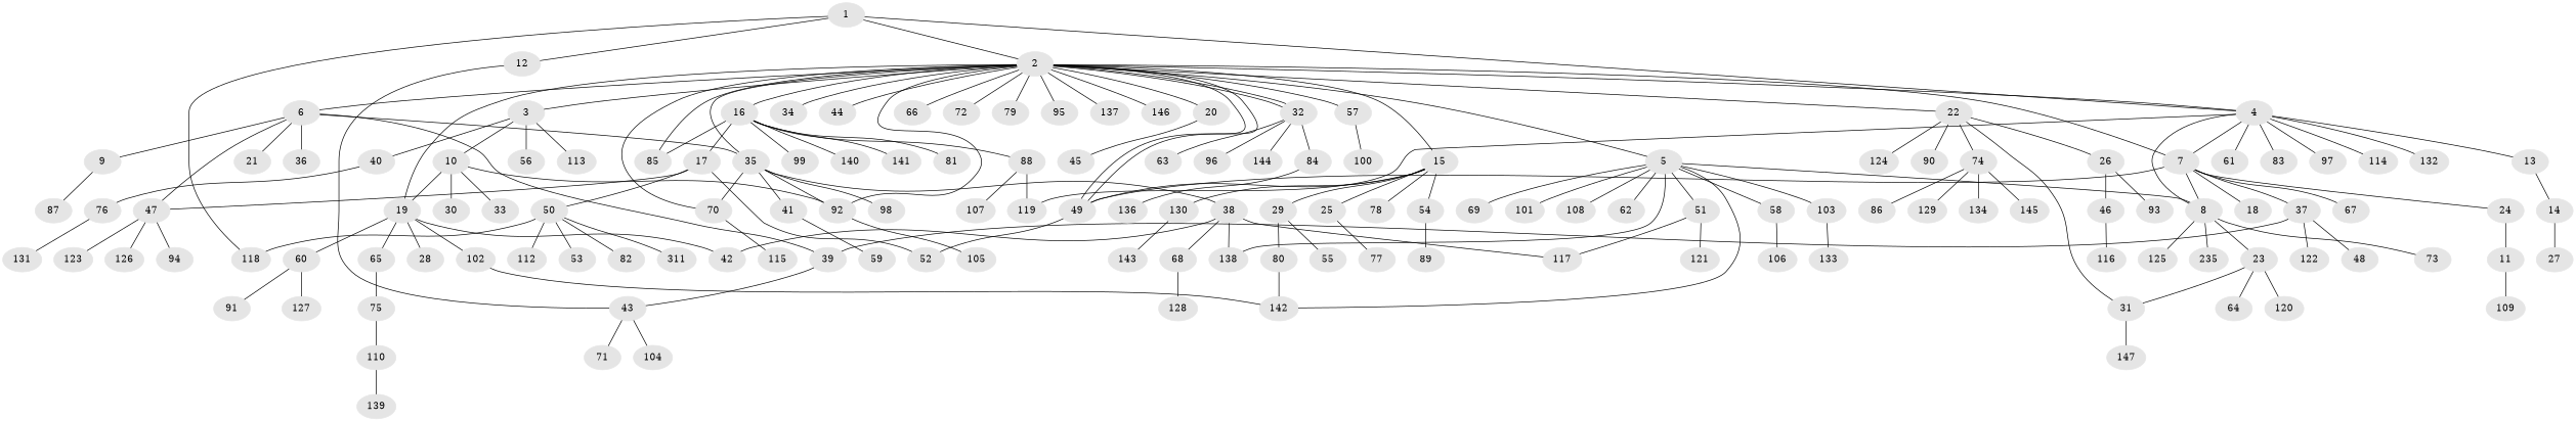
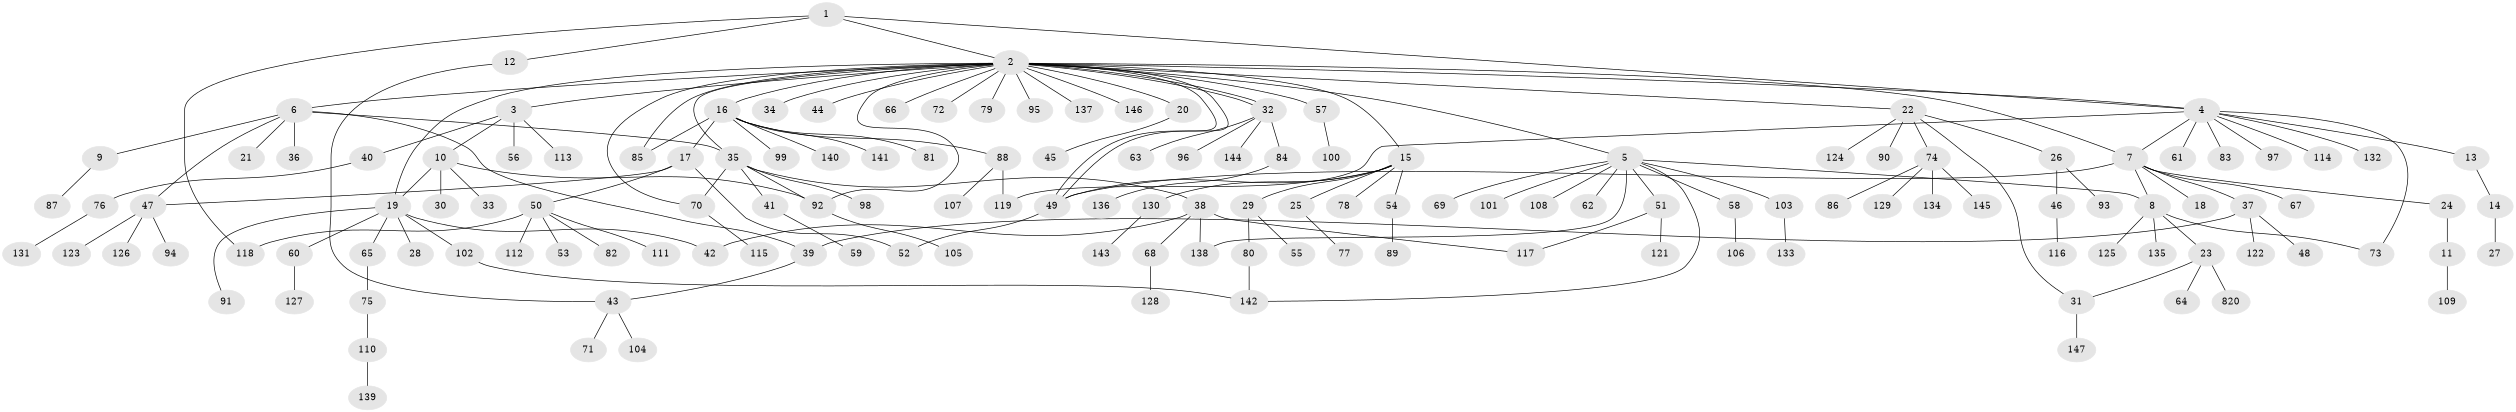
  graph {
    node [color=gray90 style=filled]
    1
    2
    4
    12
    118
    3
    5
    6
    7
    15
    16
    19
    20
    22
    32
    34
    35
    44
    49
    57
    66
    70
    72
    79
    85
    92
    95
    137
    146
    8
    13
    61
    83
    97
    114
    119
    132
    43
    10
    40
    56
    113
    51
    58
    62
    69
    101
    103
    108
    138
    142
    9
    21
    36
    39
    47
    18
    24
    37
    67
    25
    29
    54
    78
    130
    17
    81
    88
    99
    140
    141
    28
    42
    60
    65
    102
    45
    26
    31
    74
    90
    124
    63
    84
    96
    144
    38
    41
    98
    52
    100
    115
    105
    30
    33
    76
    23
    73
    125
-   135 [label=235]
+   135
    14
    117
    121
    106
    133
    87
    94
    123
    126
    11
    48
    122
    109
    64
-   120
+   120 [label=820]
    71
    104
    27
    77
    55
    80
    89
    143
    50
    107
    53
    82
-   111 [label=311]
+   111
    112
    91
    127
    75
    46
    93
    147
    86
    129
    134
    145
    116
    136
    68
    59
    128
    131
    110
    139
    1 -- 2
    1 -- 4
    1 -- 12
    1 -- 118
    2 -- 4
    2 -- 3
    2 -- 5
    2 -- 6
    2 -- 7
    2 -- 15
    2 -- 16
    2 -- 19
    2 -- 20
    2 -- 22
    2 -- 32
    2 -- 32
    2 -- 34
    2 -- 35
    2 -- 44
    2 -- 49
    2 -- 49
    2 -- 57
    2 -- 66
    2 -- 70
    2 -- 72
    2 -- 79
    2 -- 85
    2 -- 92
    2 -- 95
    2 -- 137
    2 -- 146
    4 -- 7
-   4 -- 8
+   4 -- 73
    4 -- 13
    4 -- 61
    4 -- 83
    4 -- 97
    4 -- 114
    4 -- 119
    4 -- 132
    12 -- 43
    3 -- 10
    3 -- 40
    3 -- 56
    3 -- 113
    5 -- 8
    5 -- 51
    5 -- 58
    5 -- 62
    5 -- 69
    5 -- 101
    5 -- 103
    5 -- 108
    5 -- 138
    5 -- 142
    6 -- 35
    6 -- 9
    6 -- 21
    6 -- 36
    6 -- 39
    6 -- 47
    7 -- 49
    7 -- 8
    7 -- 18
    7 -- 24
    7 -- 37
    7 -- 67
    15 -- 49
    15 -- 25
    15 -- 29
    15 -- 54
    15 -- 78
    15 -- 130
    16 -- 85
    16 -- 17
    16 -- 81
    16 -- 88
    16 -- 99
    16 -- 140
    16 -- 141
    19 -- 28
    19 -- 42
    19 -- 60
    19 -- 65
    19 -- 102
    20 -- 45
    22 -- 26
    22 -- 31
    22 -- 74
    22 -- 90
    22 -- 124
    32 -- 63
    32 -- 84
    32 -- 96
    32 -- 144
    35 -- 70
    35 -- 92
    35 -- 38
    35 -- 41
    35 -- 98
    49 -- 52
    57 -- 100
    70 -- 115
    92 -- 105
    8 -- 23
    8 -- 73
    8 -- 125
    8 -- 135
    13 -- 14
    43 -- 71
    43 -- 104
    10 -- 19
    10 -- 92
    10 -- 30
    10 -- 33
    40 -- 76
    51 -- 117
    51 -- 121
    58 -- 106
    103 -- 133
    9 -- 87
    39 -- 43
    47 -- 94
    47 -- 123
    47 -- 126
    24 -- 11
    37 -- 39
    37 -- 48
    37 -- 122
    25 -- 77
    29 -- 55
    29 -- 80
    54 -- 89
    130 -- 143
    17 -- 47
    17 -- 52
    17 -- 50
    88 -- 119
    88 -- 107
-   60 -- 91
+   19 -- 91
    60 -- 127
    65 -- 75
    102 -- 142
    26 -- 46
    26 -- 93
    31 -- 147
    74 -- 86
    74 -- 129
    74 -- 134
    74 -- 145
    84 -- 136
    38 -- 138
    38 -- 42
    38 -- 117
    38 -- 68
    41 -- 59
    76 -- 131
    23 -- 31
    23 -- 64
    23 -- 120
    14 -- 27
    11 -- 109
    80 -- 142
    50 -- 118
    50 -- 53
    50 -- 82
    50 -- 111
    50 -- 112
    75 -- 110
    46 -- 116
    68 -- 128
    110 -- 139
  }
